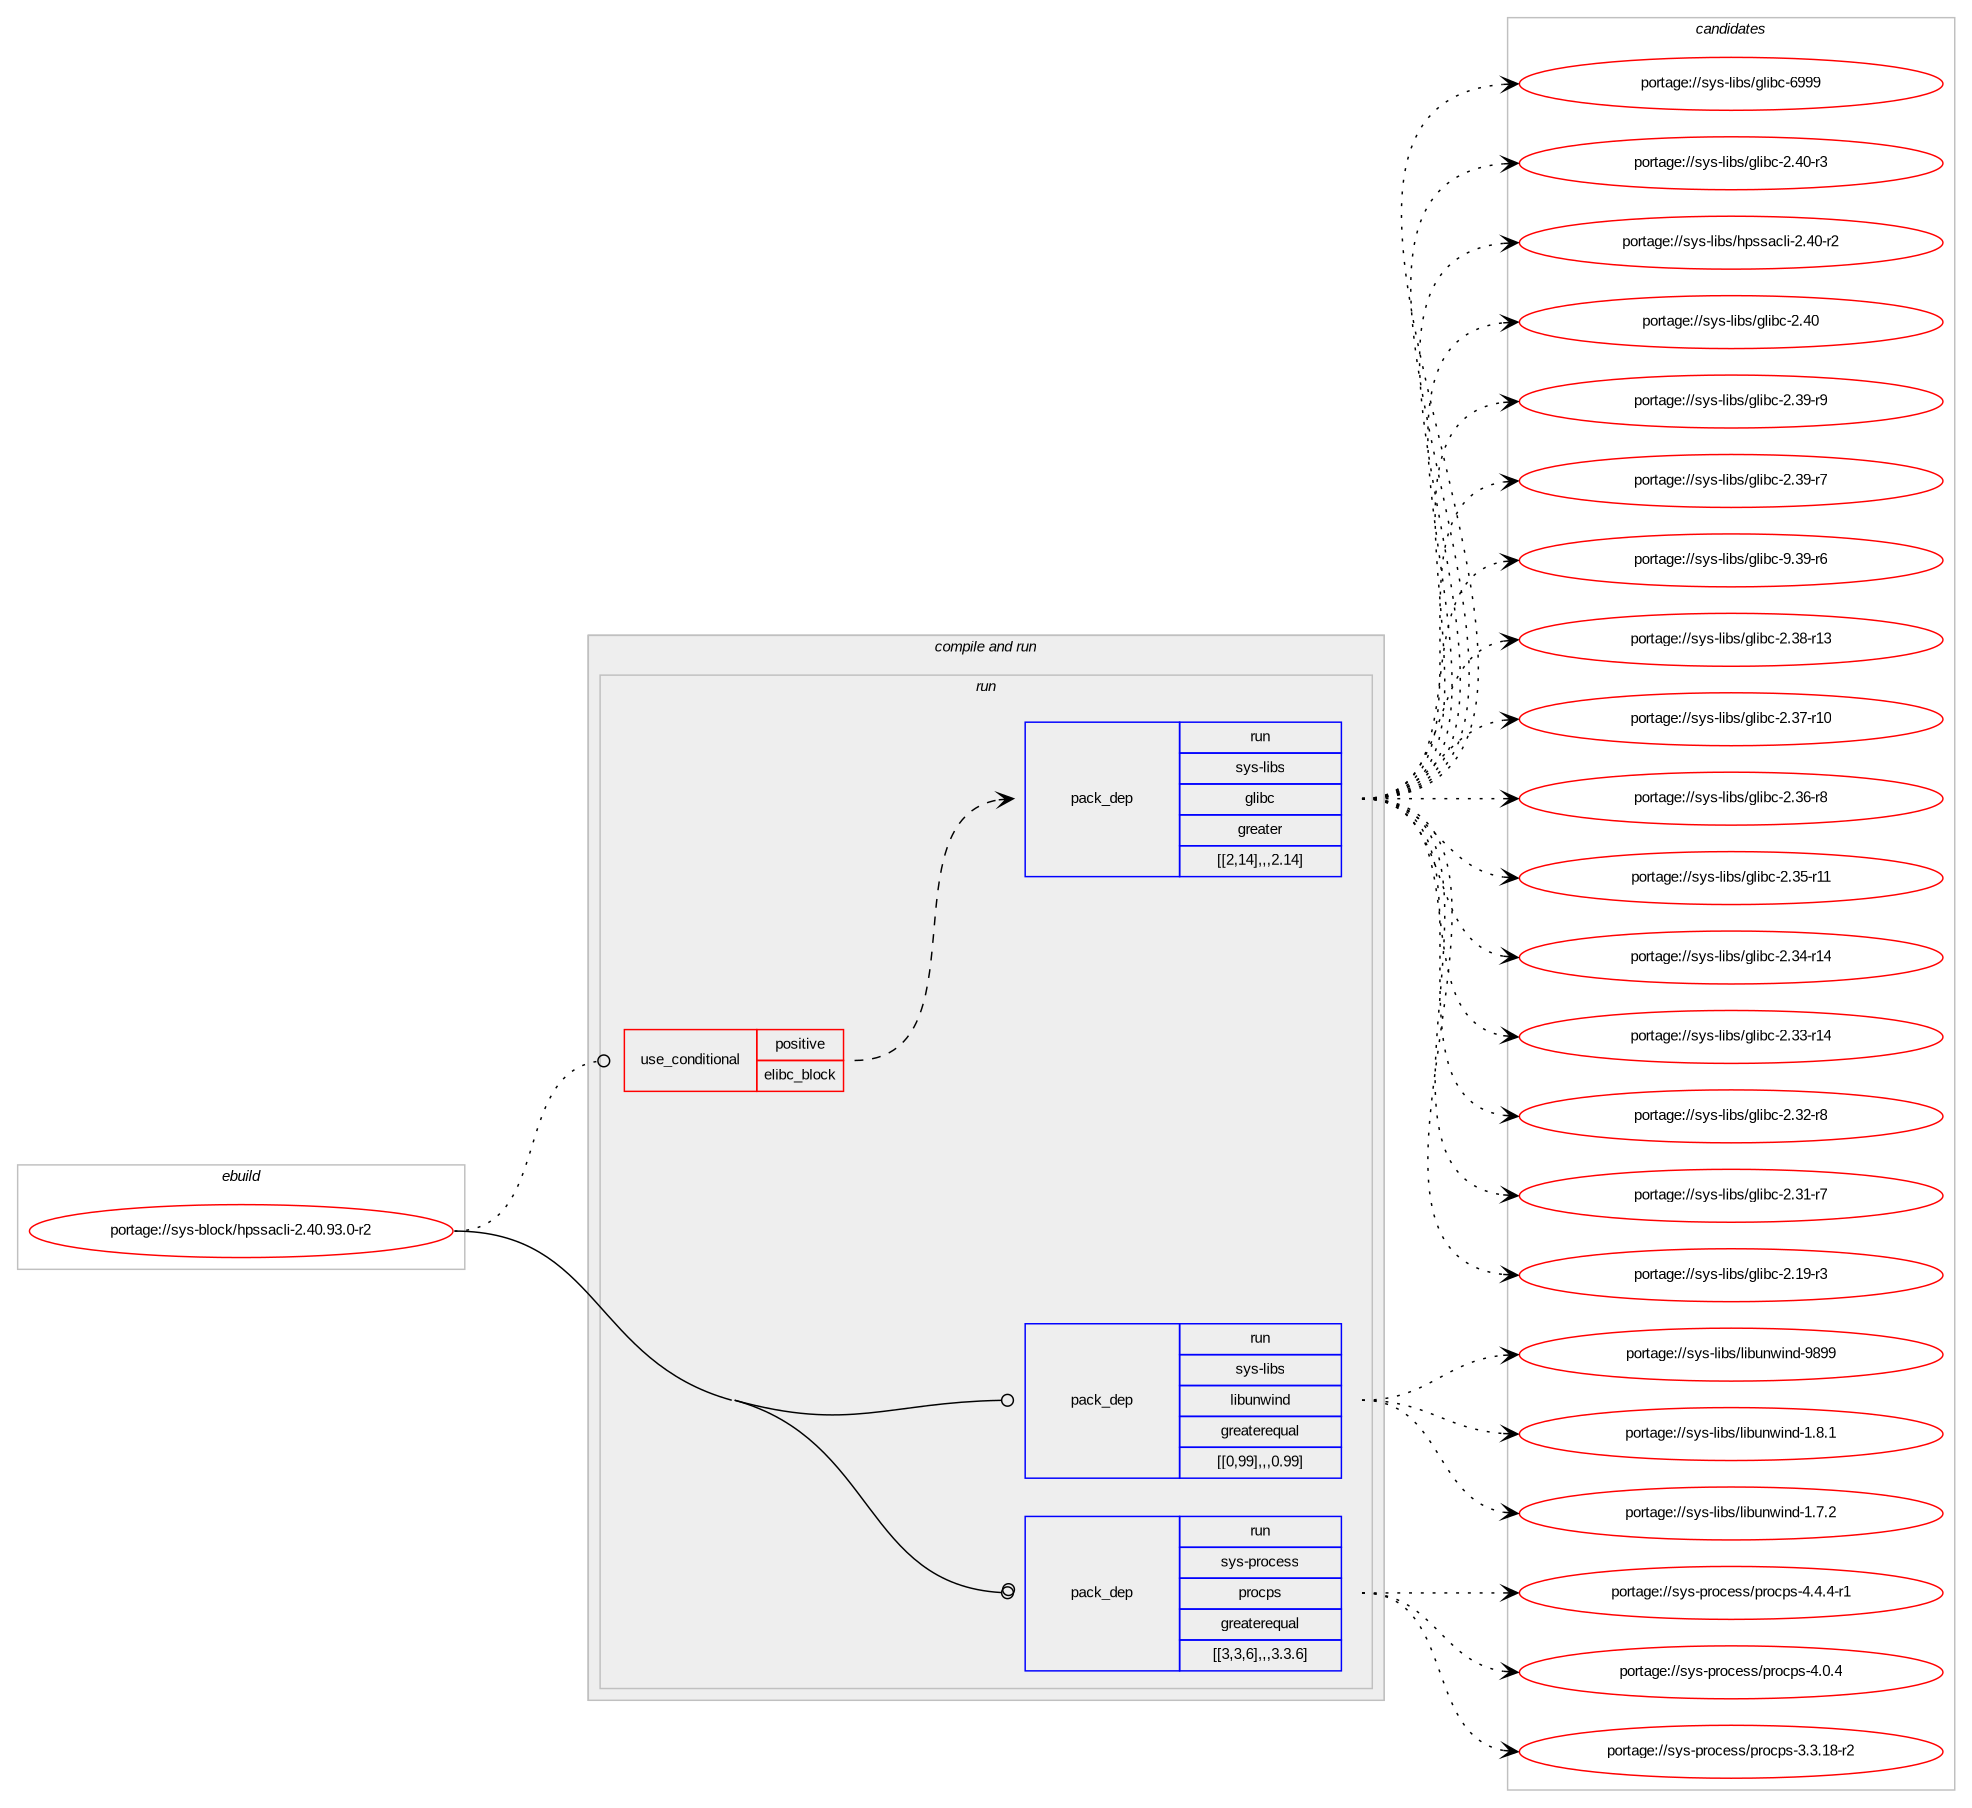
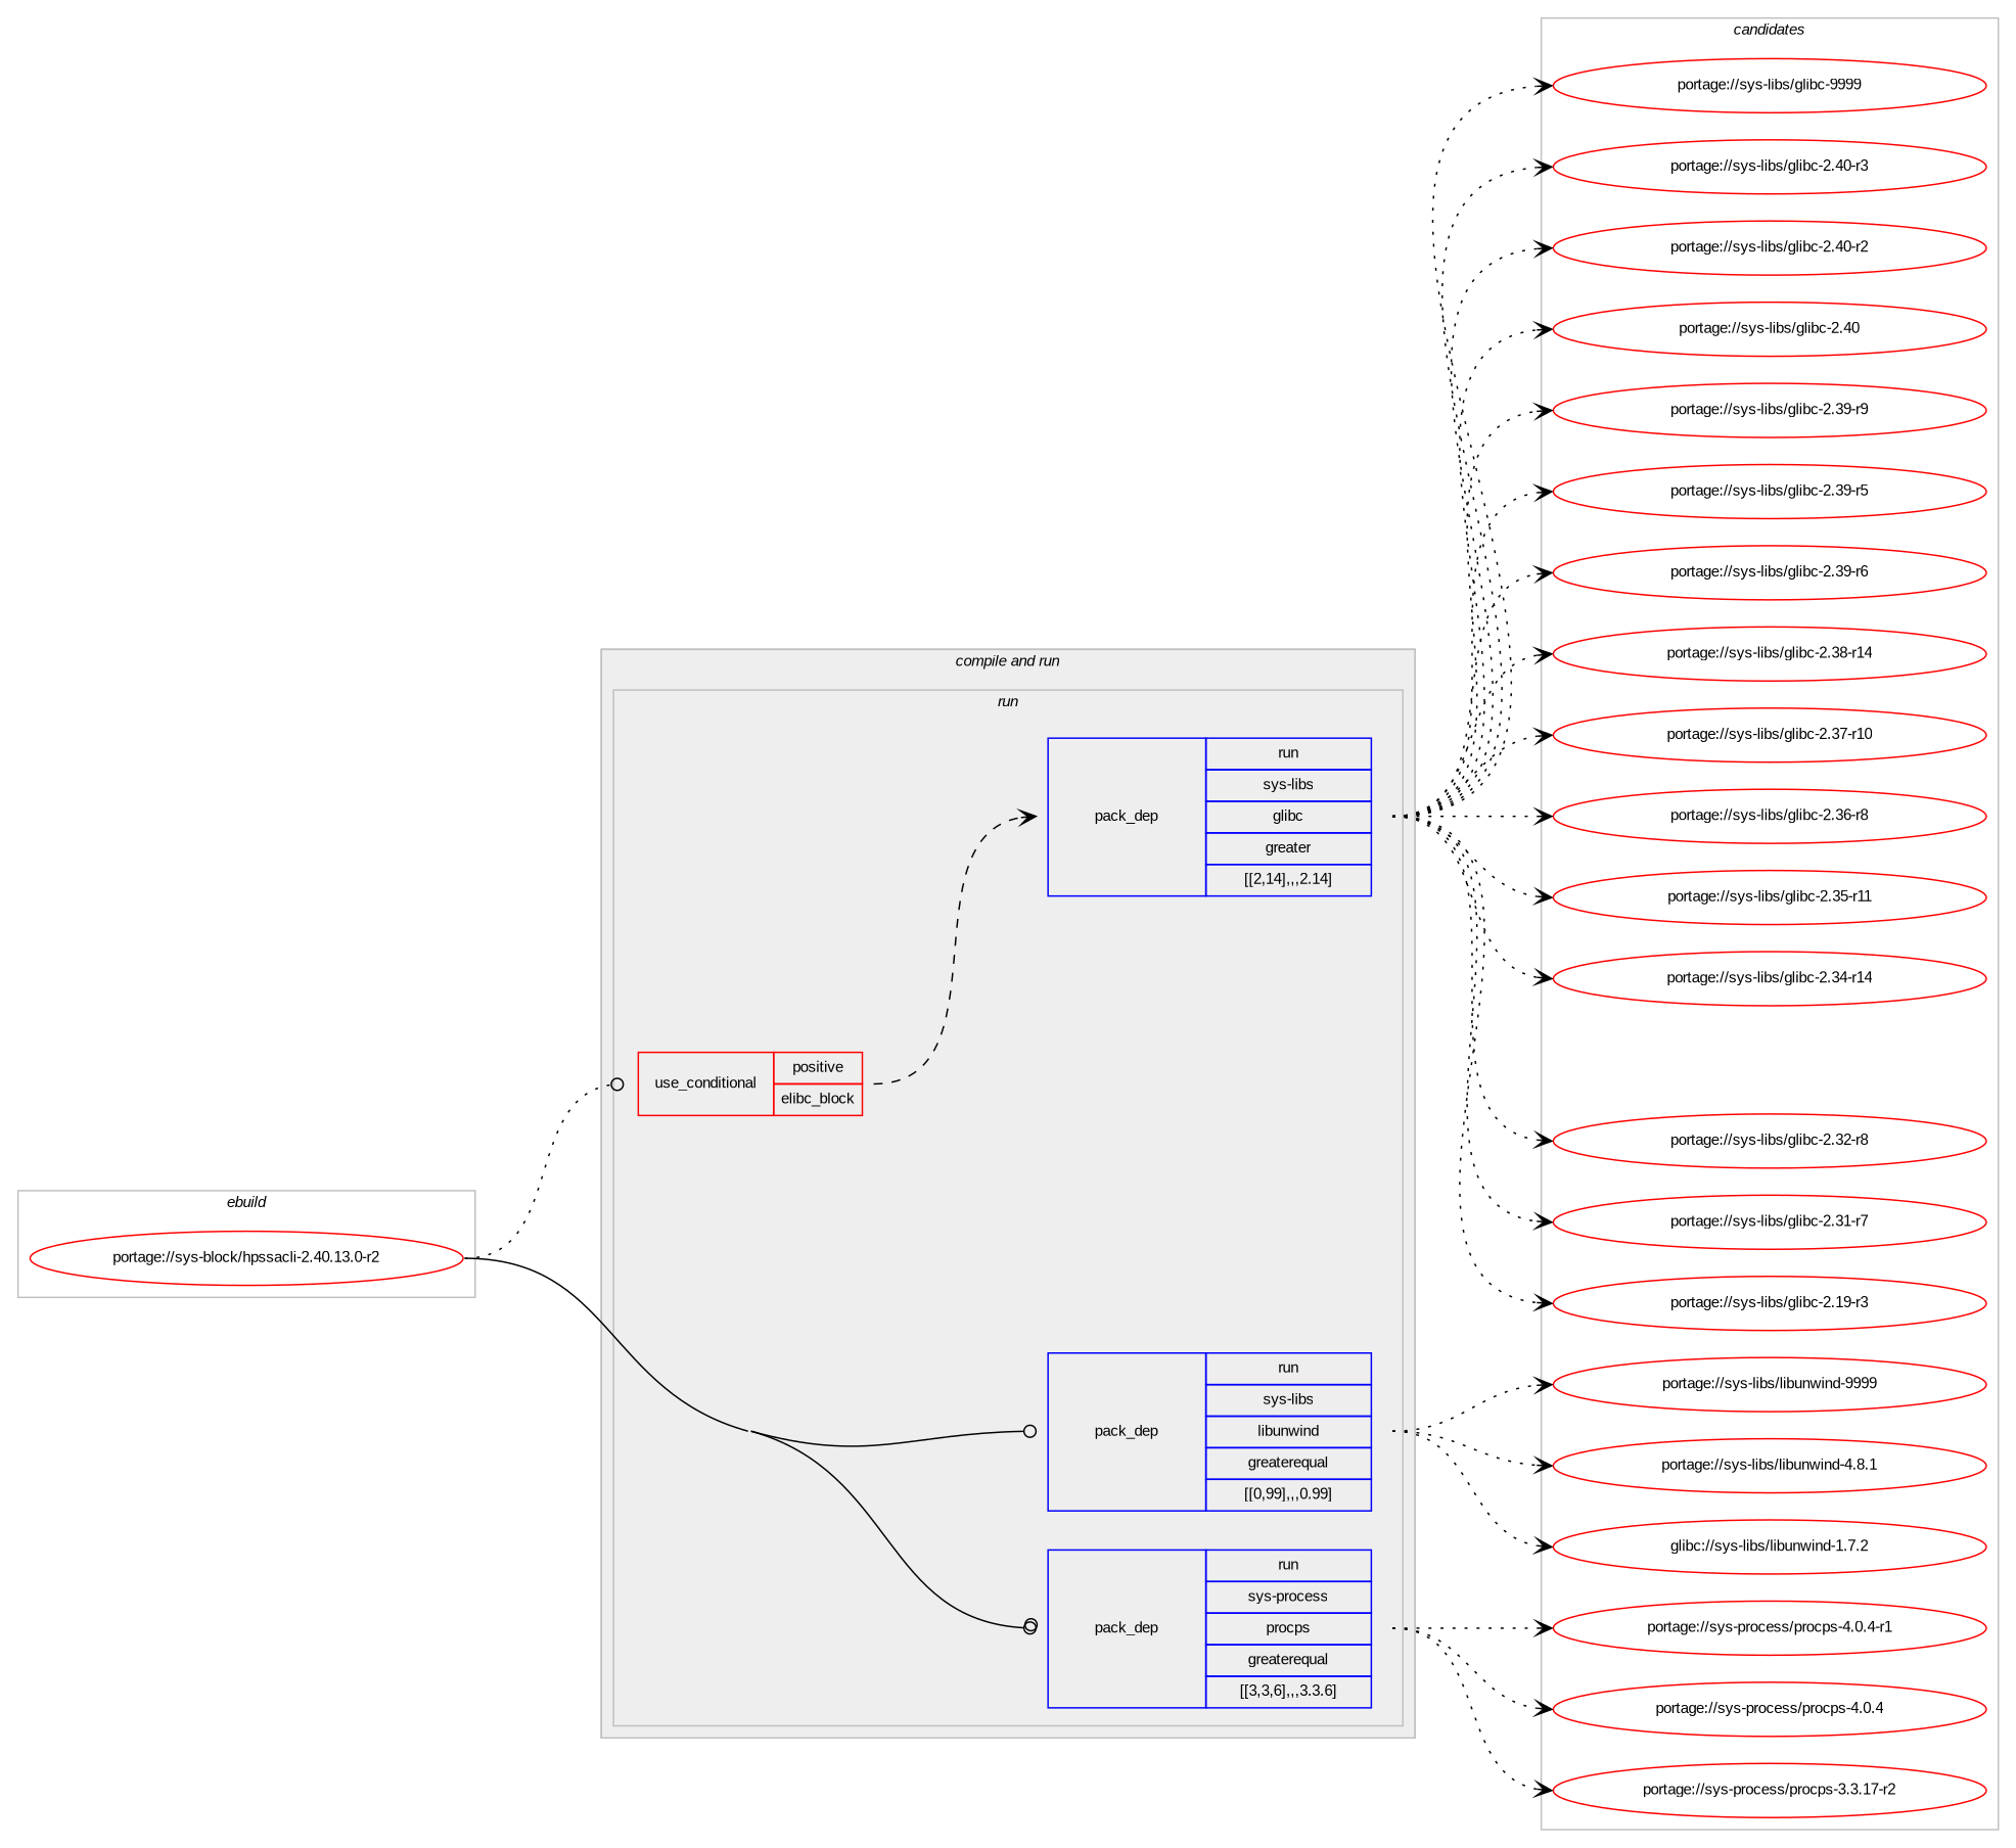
  digraph {
    compound=true
    concentrate=true
    fontname="Liberation Sans"
    fontsize=10
    newrank=true
    rankdir=LR
    ranksep=1.5
    node [color=red fontname="Liberation Sans" fontsize=10]
    edge [arrowhead=vee fontname="Liberation Sans" headport=w style=dotted tailport=e weight=100]
-   n1 [label="portage://sys-block/hpssacli-2.40.93.0-r2" width=4]
+   n1 [label="portage://sys-block/hpssacli-2.40.13.0-r2" width=4]
    n2 [color=blue label=<<TABLE BORDER="0" CELLBORDER="1" CELLSPACING="0" CELLPADDING="4" WIDTH="220"><TR><TD ROWSPAN="6" CELLPADDING="30">pack_dep</TD></TR><TR><TD WIDTH="110">run</TD></TR><TR><TD>sys-libs</TD></TR><TR><TD>glibc</TD></TR><TR><TD>greater</TD></TR><TR><TD>[[2,14],,,2.14]</TD></TR></TABLE>> shape=none]
    n3 [label=<<TABLE BORDER="0" CELLBORDER="1" CELLSPACING="0" CELLPADDING="4"><TR><TD ROWSPAN="3" CELLPADDING="10">use_conditional</TD></TR><TR><TD>positive</TD></TR><TR><TD>elibc_block</TD></TR></TABLE>> shape=none]
    n4 [color=blue label=<<TABLE BORDER="0" CELLBORDER="1" CELLSPACING="0" CELLPADDING="4" WIDTH="220"><TR><TD ROWSPAN="6" CELLPADDING="30">pack_dep</TD></TR><TR><TD WIDTH="110">run</TD></TR><TR><TD>sys-libs</TD></TR><TR><TD>libunwind</TD></TR><TR><TD>greaterequal</TD></TR><TR><TD>[[0,99],,,0.99]</TD></TR></TABLE>> shape=none]
    n5 [color=blue label=<<TABLE BORDER="0" CELLBORDER="1" CELLSPACING="0" CELLPADDING="4" WIDTH="220"><TR><TD ROWSPAN="6" CELLPADDING="30">pack_dep</TD></TR><TR><TD WIDTH="110">run</TD></TR><TR><TD>sys-process</TD></TR><TR><TD>procps</TD></TR><TR><TD>greaterequal</TD></TR><TR><TD>[[3,3,6],,,3.3.6]</TD></TR></TABLE>> shape=none]
-   n6 [label="portage://sys-libs/glibc-6999" width=4]
+   n6 [label="portage://sys-libs/glibc-9999" width=4]
    n7 [label="portage://sys-libs/glibc-2.40-r3" width=4]
-   n8 [label="portage://sys-libs/hpssacli-2.40-r2" width=4]
+   n8 [label="portage://sys-libs/glibc-2.40-r2" width=4]
    n9 [label="portage://sys-libs/glibc-2.40" width=4]
    n10 [label="portage://sys-libs/glibc-2.39-r9" width=4]
-   n11 [label="portage://sys-libs/glibc-2.39-r7" width=4]
-   n12 [label="portage://sys-libs/glibc-9.39-r6" width=4]
-   n13 [label="portage://sys-libs/glibc-2.38-r13" width=4]
+   n11 [label="portage://sys-libs/glibc-2.39-r5" width=4]
+   n12 [label="portage://sys-libs/glibc-2.39-r6" width=4]
+   n13 [label="portage://sys-libs/glibc-2.38-r14" width=4]
    n14 [label="portage://sys-libs/glibc-2.37-r10" width=4]
    n15 [label="portage://sys-libs/glibc-2.36-r8" width=4]
    n16 [label="portage://sys-libs/glibc-2.35-r11" width=4]
    n17 [label="portage://sys-libs/glibc-2.34-r14" width=4]
-   n18 [label="portage://sys-libs/glibc-2.33-r14" width=4]
    n19 [label="portage://sys-libs/glibc-2.32-r8" width=4]
    n20 [label="portage://sys-libs/glibc-2.31-r7" width=4]
    n21 [label="portage://sys-libs/glibc-2.19-r3" width=4]
-   n22 [label="portage://sys-libs/libunwind-9899" width=4]
-   n23 [label="portage://sys-libs/libunwind-1.8.1" width=4]
-   n24 [label="portage://sys-libs/libunwind-1.7.2" width=4]
-   n25 [label="portage://sys-process/procps-4.4.4-r1" width=4]
+   n22 [label="portage://sys-libs/libunwind-9999" width=4]
+   n23 [label="portage://sys-libs/libunwind-4.8.1" width=4]
+   n24 [label="glibc://sys-libs/libunwind-1.7.2" width=4]
+   n25 [label="portage://sys-process/procps-4.0.4-r1" width=4]
    n26 [label="portage://sys-process/procps-4.0.4" width=4]
-   n27 [label="portage://sys-process/procps-3.3.18-r2" width=4]
+   n27 [label="portage://sys-process/procps-3.3.17-r2" width=4]
    subgraph cluster_1 {
      color=gray
      label=<<i>ebuild</i>>
      n1
    }
    subgraph cluster_2 {
      color=gray
      label=<<i>dependencies</i>>
      subgraph cluster_3 {
        color=gray
        fillcolor="#eeeeee"
        label=<<i>compile</i>>
        style=filled
      }
      subgraph cluster_4 {
        color=gray
        fillcolor="#eeeeee"
        label=<<i>compile and run</i>>
        style=filled
      }
      subgraph cluster_5 {
        color=gray
        fillcolor="#eeeeee"
        label=<<i>run</i>>
        style=filled
        subgraph sub_6 {
          color=gray
          fillcolor="#eeeeee"
          label=<<i>run</i>>
          style=filled
          n3
          subgraph sub_7 {
            color=gray
            fillcolor="#eeeeee"
            label=<<i>run</i>>
            style=filled
            n2
          }
        }
        subgraph sub_8 {
          color=gray
          fillcolor="#eeeeee"
          label=<<i>run</i>>
          style=filled
          n4
        }
        subgraph sub_9 {
          color=gray
          fillcolor="#eeeeee"
          label=<<i>run</i>>
          style=filled
          n5
        }
      }
    }
    subgraph cluster_10 {
      color=gray
      label=<<i>candidates</i>>
      rank=same
      subgraph sub_11 {
        color=black
        label=<<i>candidates</i>>
        nodesep=1
        rank=same
        n6
        n7
        n8
        n9
        n10
        n11
        n12
        n13
        n14
        n15
        n16
        n17
-       n18
        n19
        n20
        n21
      }
      subgraph sub_12 {
        color=black
        label=<<i>candidates</i>>
        nodesep=1
        rank=same
        n22
        n23
        n24
      }
      subgraph sub_13 {
        color=black
        label=<<i>candidates</i>>
        nodesep=1
        rank=same
        n25
        n26
        n27
      }
    }
    n1 -> n3 [arrowhead=odot weight=20]
    n1 -> n4 [arrowhead=odot style=solid weight=20]
    n1 -> n5 [arrowhead=odot style=solid weight=20]
    n2 -> n6
    n2 -> n7
    n2 -> n8
    n2 -> n9
    n2 -> n10
    n2 -> n11
    n2 -> n12
    n2 -> n13
    n2 -> n14
    n2 -> n15
    n2 -> n16
    n2 -> n17
-   n2 -> n18
    n2 -> n19
    n2 -> n20
    n2 -> n21
    n3 -> n2 [style=dashed weight=20]
    n4 -> n22
    n4 -> n23
    n4 -> n24
    n5 -> n25
    n5 -> n26
    n5 -> n27
  }
